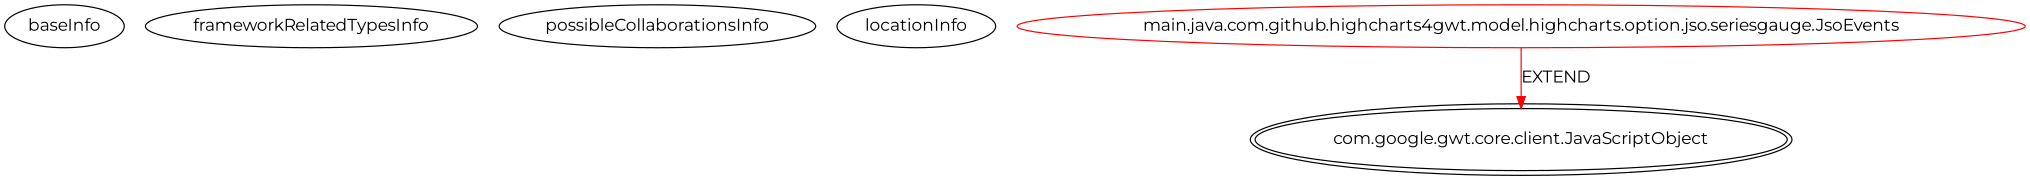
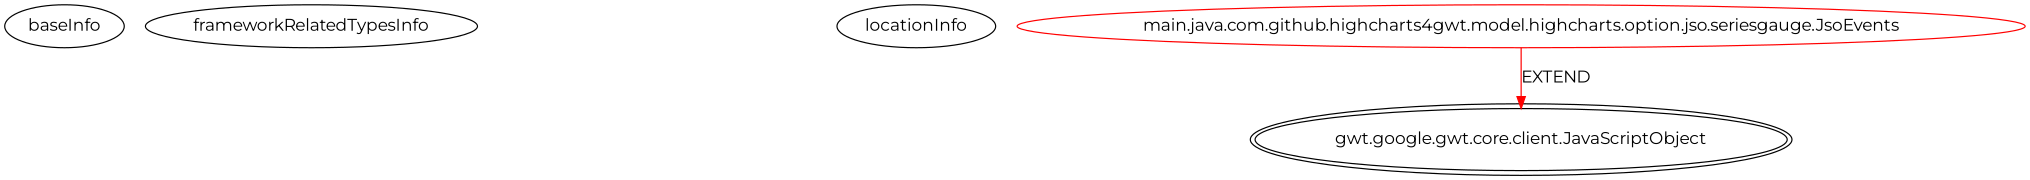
  digraph {
    fontname=Montserrat
    node [fontname=Montserrat]
    baseInfo [category=extension_graph graphId=2525 isAnonymous=false possibleRelation=false]
    frameworkRelatedTypesInfo [0="com.google.gwt.core.client.JavaScriptObject"]
-   possibleCollaborationsInfo
    locationInfo [contextSignature=JsoEvents filePath="/highcharts4gwt-highcharts/highchart-wrapper-master/src/main/java/com/github/highcharts4gwt/model/highcharts/option/jso/seriesgauge/JsoEvents.java" graphId=2525 projectName="highcharts4gwt-highcharts"]
    n5 [color=red isFrameworkType=false label="main.java.com.github.highcharts4gwt.model.highcharts.option.jso.seriesgauge.JsoEvents" vertexType=ROOT_CLIENT_CLASS_DECLARATION]
-   n6 [isFrameworkType=true label="com.google.gwt.core.client.JavaScriptObject" peripheries=2 vertexType=FRAMEWORK_CLASS_TYPE]
+   n6 [isFrameworkType=true label="gwt.google.gwt.core.client.JavaScriptObject" peripheries=2 vertexType=FRAMEWORK_CLASS_TYPE]
    n5 -> n6 [color=red label=EXTEND fontname=Montserrat]
  }
